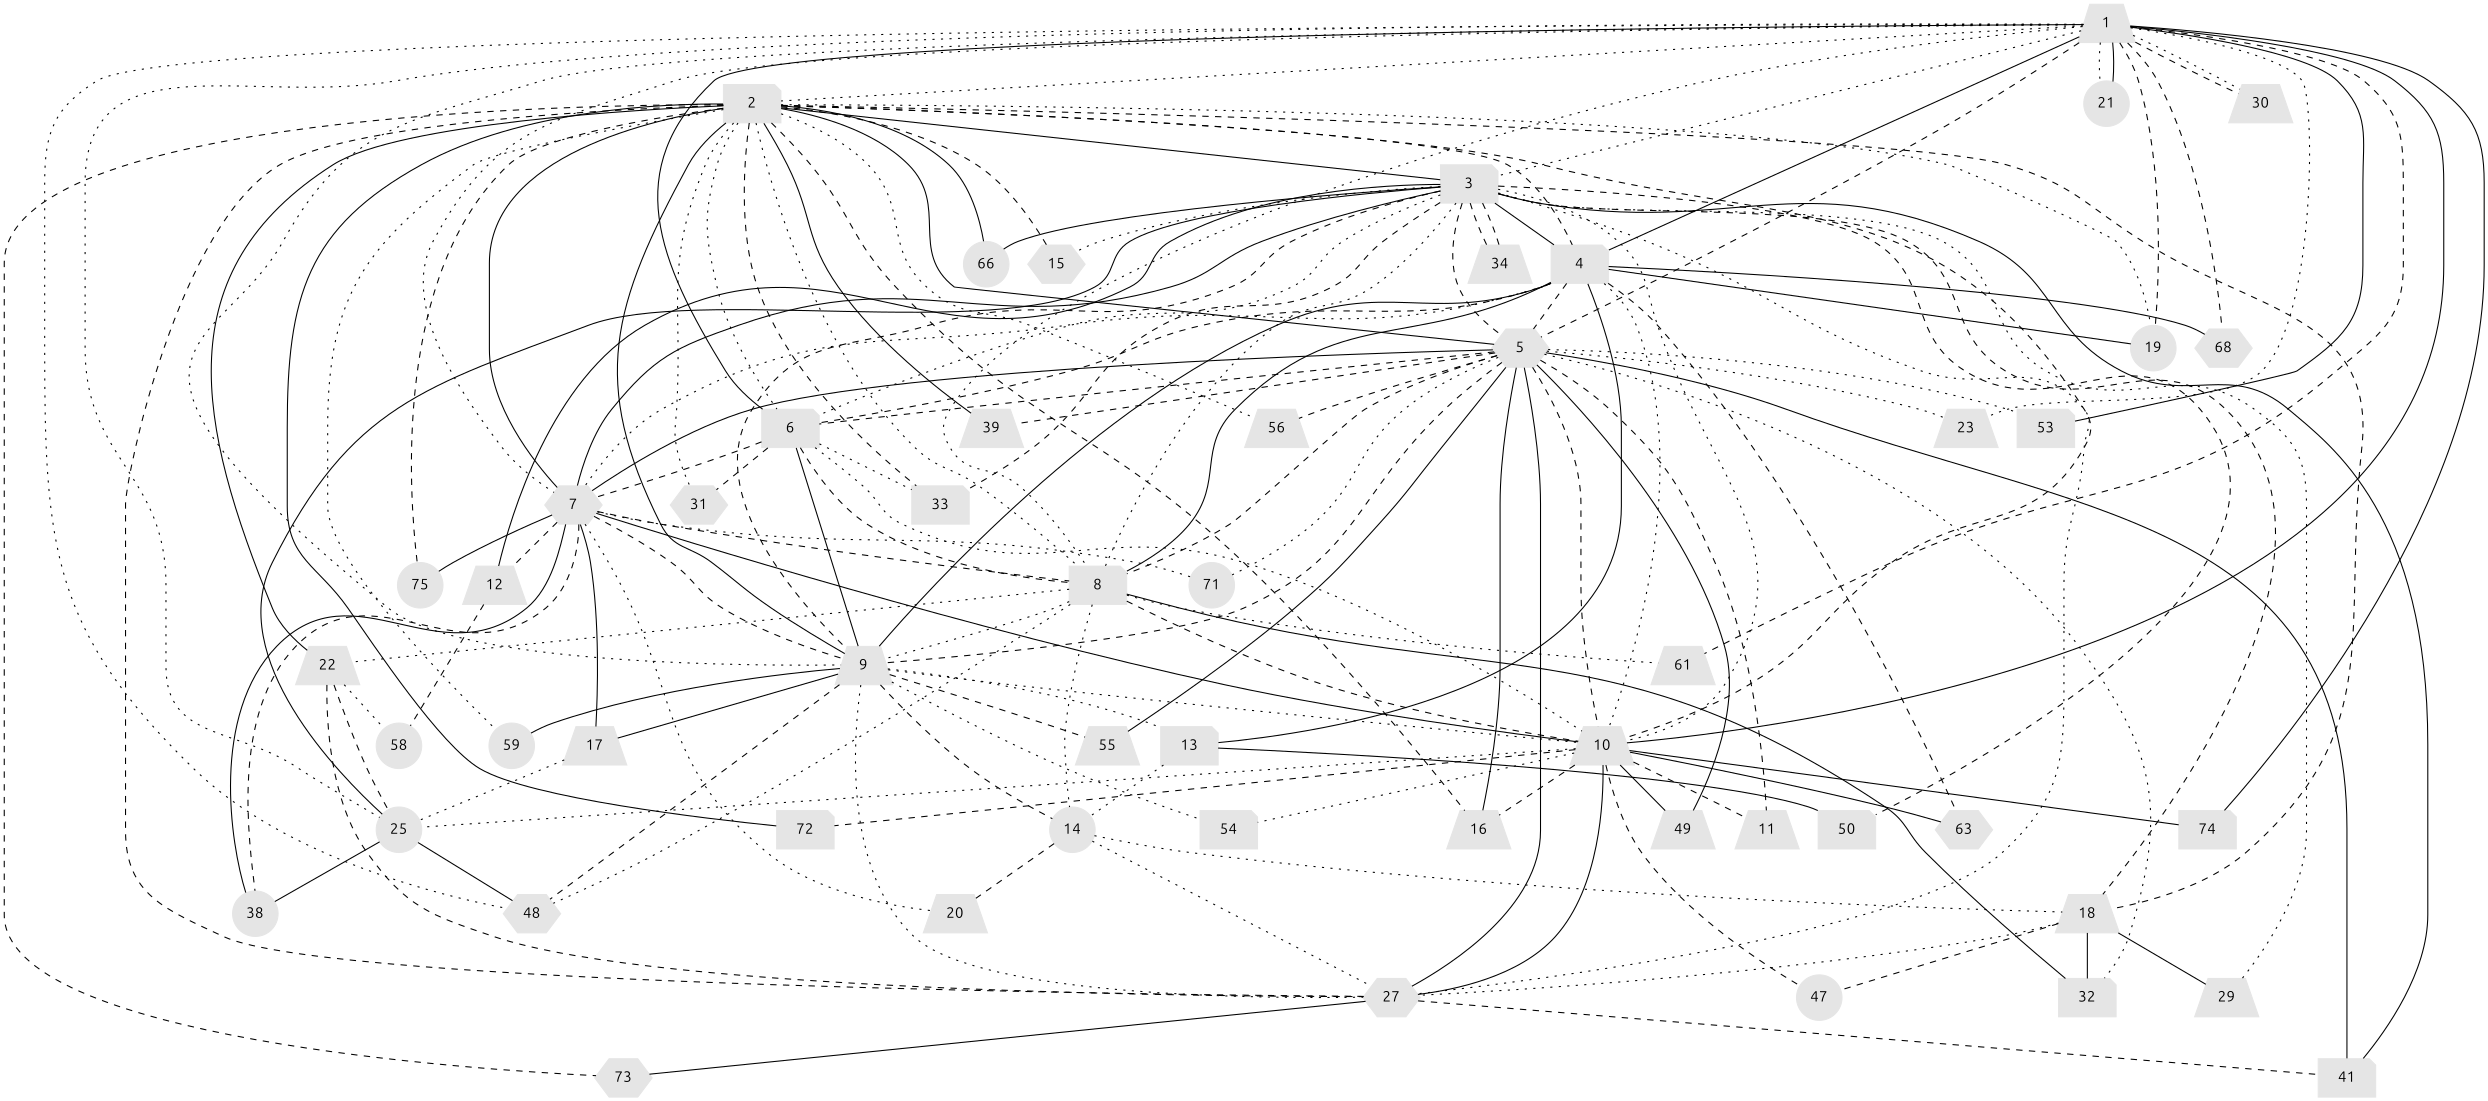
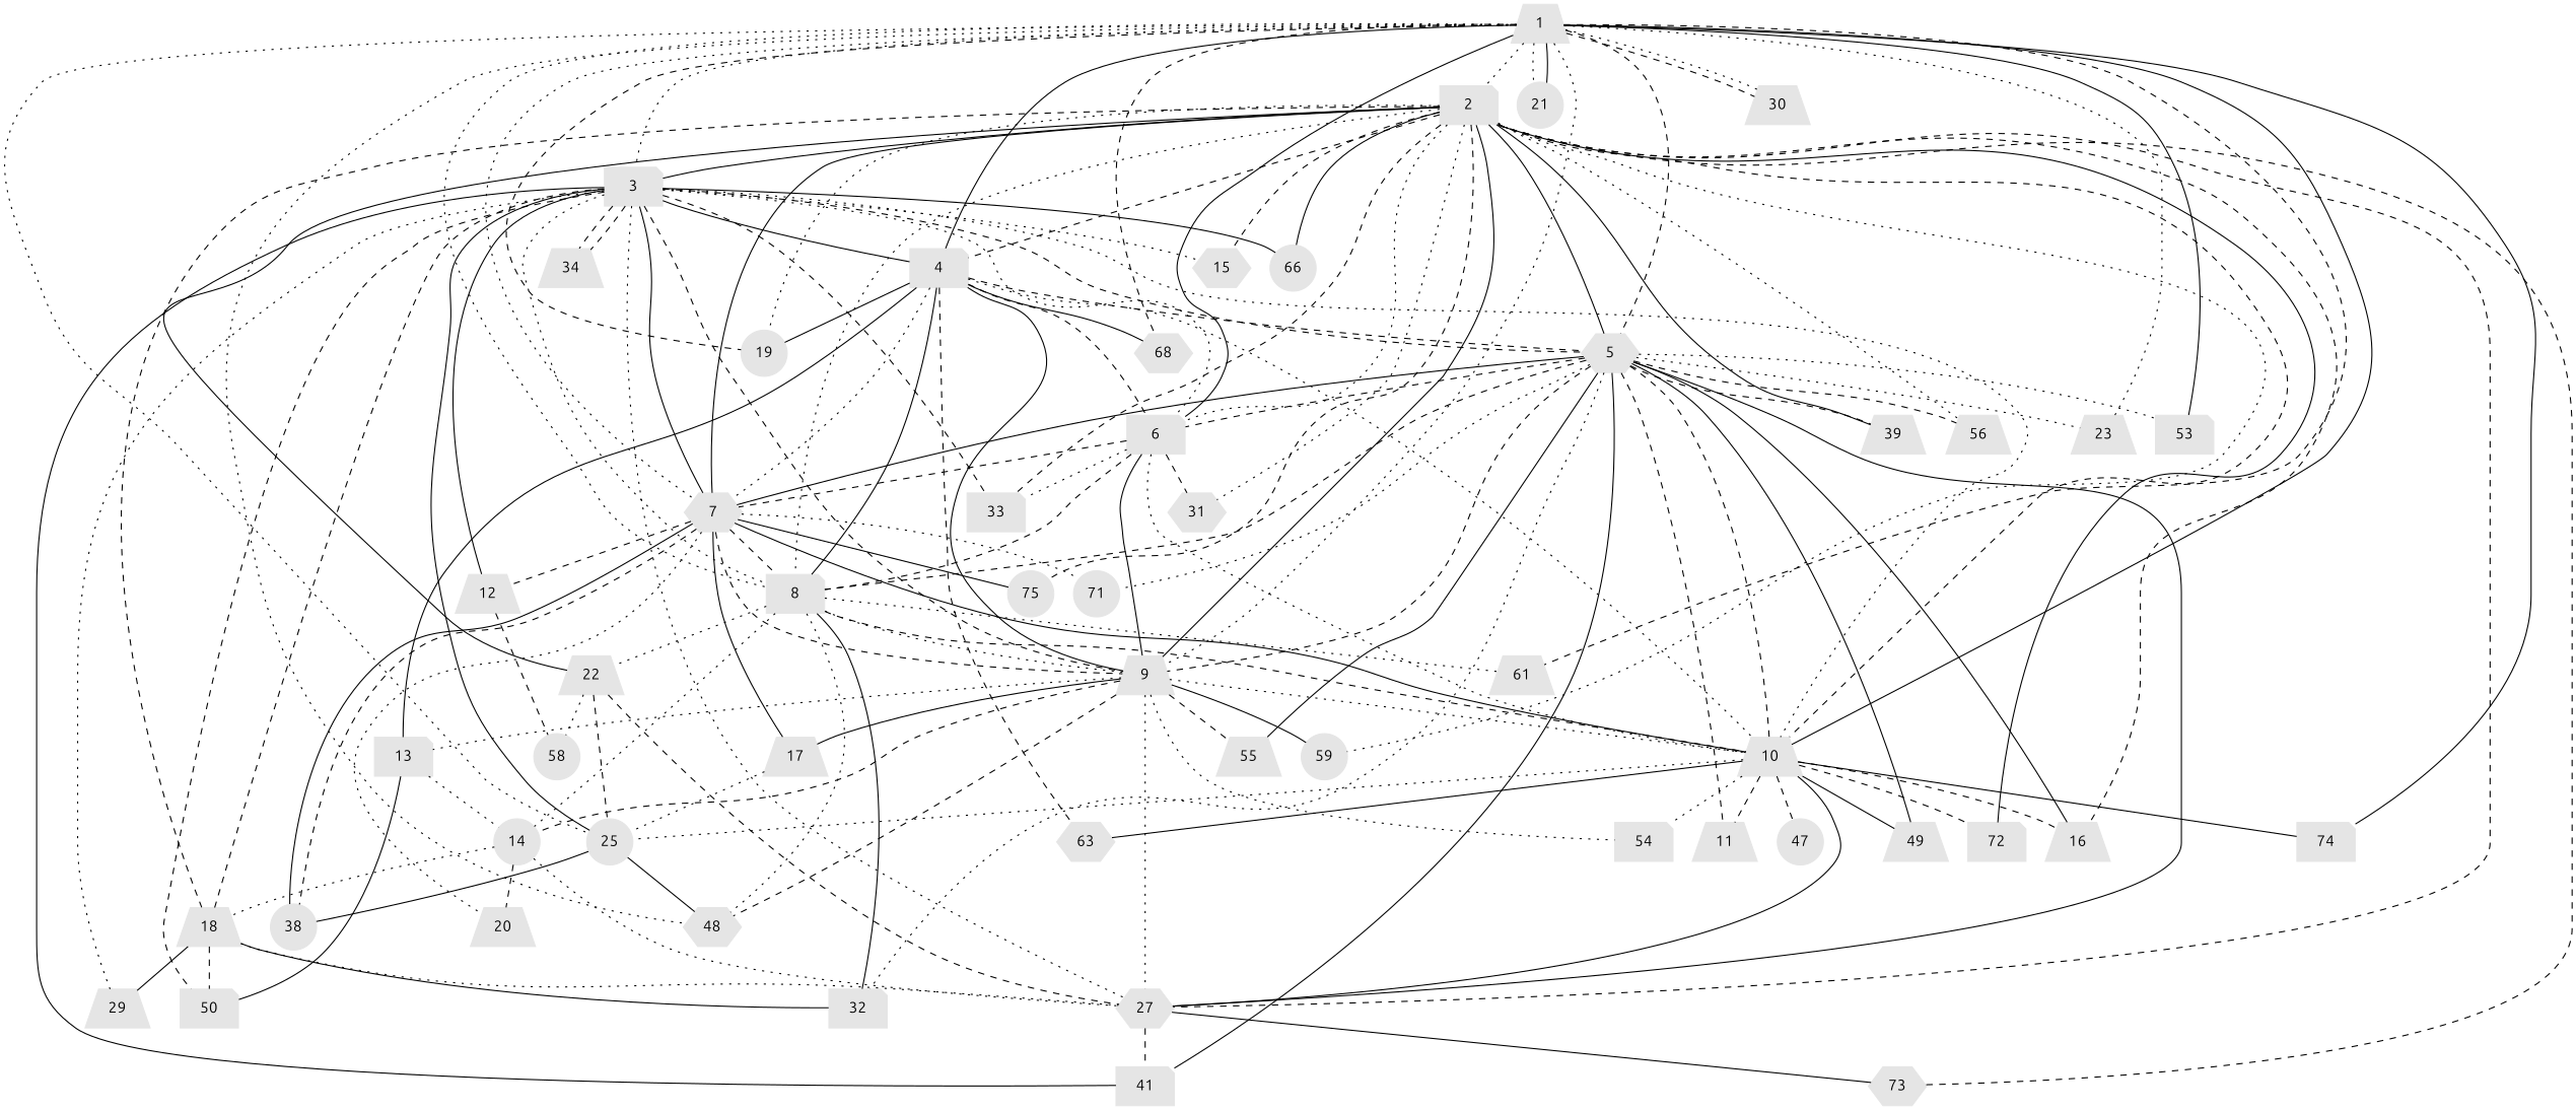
  graph {
    fontname=Ubuntu
    node [color=gray90 fontname=Ubuntu shape=trapezium style=filled]
    edge [fontname=Ubuntu style=dashed]
    2 [shape=note]
    1
    3 [shape=note]
    4 [shape=note]
    5 [shape=hexagon]
    6 [shape=note]
    7 [shape=hexagon]
    8 [shape=note]
    9 [super="+46"]
    10
    19 [shape=circle super="+43"]
    21 [shape=circle]
    23
    25 [shape=circle super="+26+44"]
    30
    48 [shape=hexagon super="+51"]
    53 [shape=note]
    61
    68 [shape=hexagon]
    74 [shape=note]
    15 [shape=hexagon]
    16 [super="+65"]
    18 [super="+40"]
    22
    27 [shape=hexagon super="+45+37+28"]
    31 [shape=hexagon]
    33 [shape=note super="+62"]
    39
    56
    59 [shape=circle]
    66 [shape=circle]
    72 [shape=note]
    73 [shape=hexagon]
    75 [shape=circle]
    12
    29
    34
    41 [shape=note]
    50 [shape=note]
    13 [shape=note]
    63 [shape=hexagon]
    11
    32 [shape=note super="+36"]
    49
    55
    71 [shape=circle]
    17
    20
    38 [shape=circle super="+42"]
    14 [shape=circle super="+35+24"]
    54 [shape=note]
    47 [shape=circle]
    58 [shape=circle]
    2 -- 3 [style=solid]
    2 -- 4
    2 -- 5 [style=solid]
    2 -- 6 [style=dotted]
    2 -- 7 [style=solid]
    2 -- 8 [style=dotted]
    2 -- 9 [style=solid weight=2]
    2 -- 10
    2 -- 19 [style=dotted]
    2 -- 15
    2 -- 16
    2 -- 18
    2 -- 22 [style=solid]
    2 -- 27 [weight=2]
    2 -- 31 [style=dotted]
    2 -- 33
    2 -- 39 [style=solid]
    2 -- 56 [style=dotted]
    2 -- 59 [style=dotted]
    2 -- 66 [style=solid]
    2 -- 72 [style=solid]
    2 -- 73
    2 -- 75
    1 -- 2 [style=dotted]
    1 -- 3 [style=dotted]
    1 -- 4 [style=solid]
    1 -- 5
    1 -- 6 [style=solid]
    1 -- 7 [style=dotted]
    1 -- 8 [style=dotted]
    1 -- 9 [style=dotted]
    1 -- 10 [style=solid]
    1 -- 19
    1 -- 21 [style=dotted]
    1 -- 21 [style=solid]
    1 -- 23 [style=dotted]
    1 -- 25 [style=dotted]
    1 -- 30
    1 -- 30 [style=dotted]
    1 -- 48 [style=dotted]
    1 -- 53 [style=solid]
    1 -- 61
    1 -- 68
    1 -- 74 [style=solid]
    3 -- 4 [style=solid]
    3 -- 5
    3 -- 6 [style=dotted]
    3 -- 7 [style=solid]
    3 -- 8 [style=dotted]
    3 -- 9
    3 -- 10 [style=dotted]
    3 -- 25 [style=solid]
    3 -- 15 [style=dotted]
    3 -- 18
    3 -- 27 [style=dotted weight=2]
    3 -- 33
    3 -- 66 [style=solid]
    3 -- 12 [style=solid]
    3 -- 29 [style=dotted]
    3 -- 34
    3 -- 34
    3 -- 41 [style=solid]
    3 -- 50
    4 -- 5
    4 -- 6
    4 -- 7 [style=dotted]
    4 -- 8 [style=solid]
    4 -- 9 [style=solid]
    4 -- 10 [style=dotted]
    4 -- 19 [style=solid]
    4 -- 68 [style=solid]
    4 -- 13 [style=solid]
    4 -- 63
    5 -- 6
    5 -- 7 [style=solid]
    5 -- 8
    5 -- 9
    5 -- 10
    5 -- 23 [style=dotted]
    5 -- 53 [style=dotted]
    5 -- 16 [style=solid]
    5 -- 27 [style=solid weight=2]
    5 -- 39
    5 -- 56
    5 -- 41 [style=solid]
    5 -- 11
    5 -- 32 [style=dotted]
    5 -- 49 [style=solid]
    5 -- 55 [style=solid]
    5 -- 71 [style=dotted]
    6 -- 7
    6 -- 8
    6 -- 9 [style=solid]
    6 -- 10 [style=dotted]
    6 -- 31
    6 -- 33 [style=dotted]
    7 -- 8
    7 -- 9
    7 -- 10 [style=solid]
    7 -- 75 [style=solid]
    7 -- 12
    7 -- 71 [style=dotted]
    7 -- 17 [style=solid]
    7 -- 20 [style=dotted]
    7 -- 38 [style=solid]
    7 -- 38
    8 -- 9 [style=dotted]
    8 -- 10
    8 -- 48 [style=dotted]
    8 -- 61 [style=dotted]
    8 -- 22 [style=dotted]
    8 -- 32 [style=solid]
    8 -- 14 [style=dotted]
    9 -- 10 [style=dotted]
    9 -- 48
    9 -- 27 [style=dotted weight=2]
    9 -- 59 [style=solid]
    9 -- 13 [style=dotted]
    9 -- 55
    9 -- 17 [style=solid]
    9 -- 14
    9 -- 54 [style=dotted]
    10 -- 25 [style=dotted]
    10 -- 74 [style=solid]
    10 -- 16
    10 -- 27 [style=solid]
    10 -- 72
    10 -- 63 [style=solid]
    10 -- 11
    10 -- 49 [style=solid]
    10 -- 54 [style=dotted]
    10 -- 47
    25 -- 48 [style=solid]
    25 -- 38 [style=solid]
    18 -- 27 [style=dotted]
    18 -- 29 [style=solid]
    18 -- 32 [style=solid]
-   18 -- 47
+   18 -- 50
    22 -- 25
    22 -- 27
    22 -- 58 [style=dotted]
    27 -- 73 [style=solid]
    27 -- 41
    12 -- 58
    13 -- 50 [style=solid]
    13 -- 14 [style=dotted]
    17 -- 25 [style=dotted]
    14 -- 18 [style=dotted]
    14 -- 27 [style=dotted]
    14 -- 20
  }
